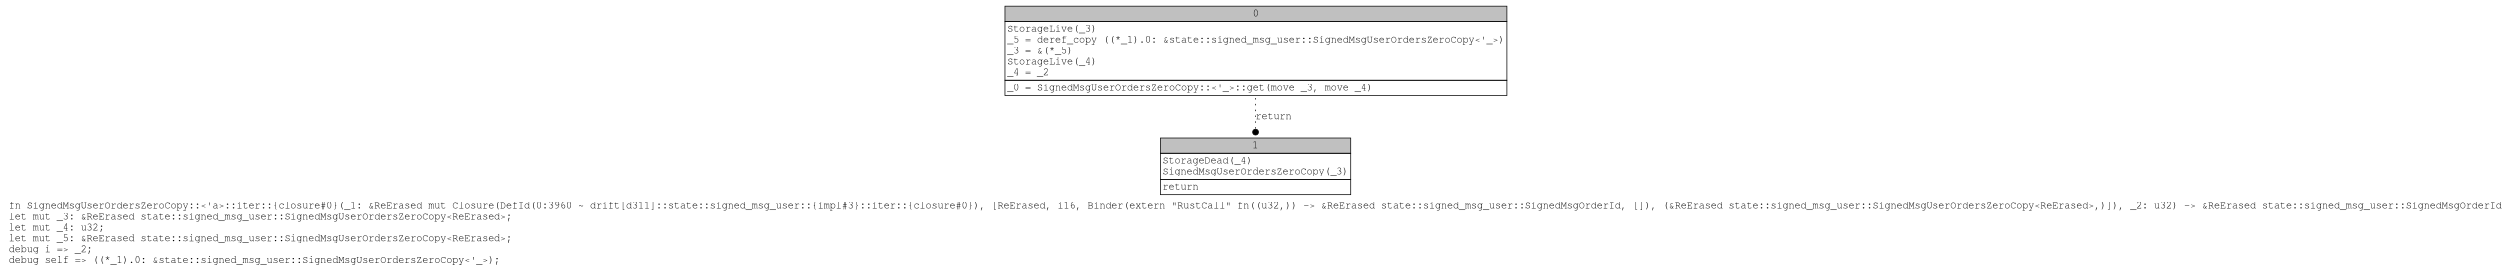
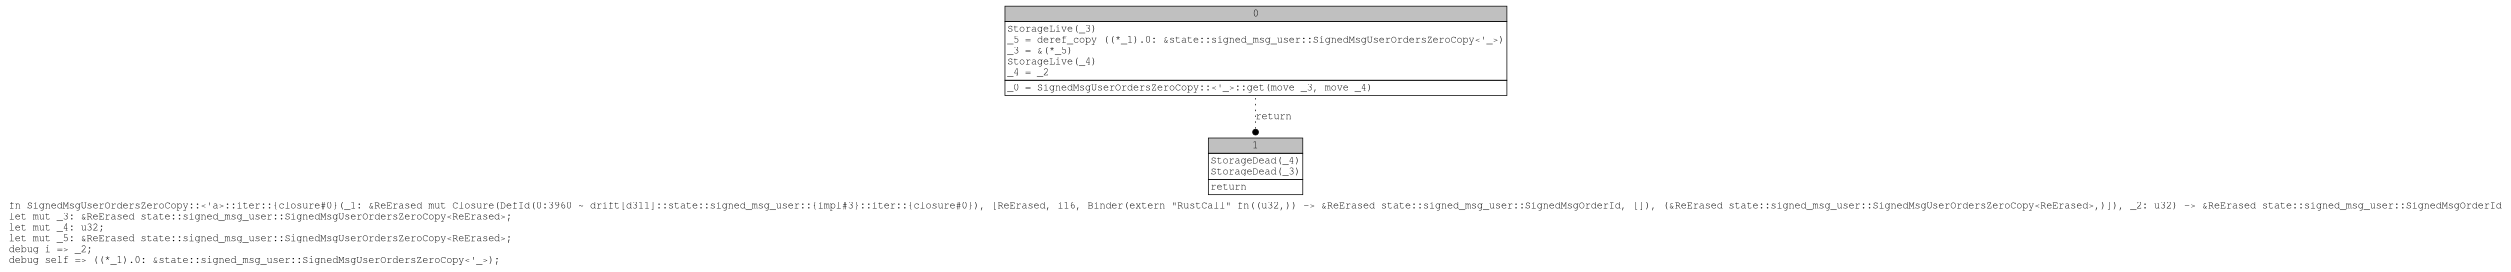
  digraph {
    fontname="Courier, monospace"
    label=<fn SignedMsgUserOrdersZeroCopy::&lt;'a&gt;::iter::{closure#0}(_1: &amp;ReErased mut Closure(DefId(0:3960 ~ drift[d311]::state::signed_msg_user::{impl#3}::iter::{closure#0}), [ReErased, i16, Binder(extern &quot;RustCall&quot; fn((u32,)) -&gt; &amp;ReErased state::signed_msg_user::SignedMsgOrderId, []), (&amp;ReErased state::signed_msg_user::SignedMsgUserOrdersZeroCopy&lt;ReErased&gt;,)]), _2: u32) -&gt; &amp;ReErased state::signed_msg_user::SignedMsgOrderId<br align="left"/>let mut _3: &amp;ReErased state::signed_msg_user::SignedMsgUserOrdersZeroCopy&lt;ReErased&gt;;<br align="left"/>let mut _4: u32;<br align="left"/>let mut _5: &amp;ReErased state::signed_msg_user::SignedMsgUserOrdersZeroCopy&lt;ReErased&gt;;<br align="left"/>debug i =&gt; _2;<br align="left"/>debug self =&gt; ((*_1).0: &amp;state::signed_msg_user::SignedMsgUserOrdersZeroCopy&lt;'_&gt;);<br align="left"/>>
    node [fontname="Courier, monospace" shape=none]
    n1 [label=<<table border="0" cellborder="1" cellspacing="0"><tr><td bgcolor="gray" align="center" colspan="1">0</td></tr><tr><td align="left" balign="left">StorageLive(_3)<br/>_5 = deref_copy ((*_1).0: &amp;state::signed_msg_user::SignedMsgUserOrdersZeroCopy&lt;'_&gt;)<br/>_3 = &amp;(*_5)<br/>StorageLive(_4)<br/>_4 = _2<br/></td></tr><tr><td align="left">_0 = SignedMsgUserOrdersZeroCopy::&lt;'_&gt;::get(move _3, move _4)</td></tr></table>>]
-   n2 [label=<<table border="0" cellborder="1" cellspacing="0"><tr><td bgcolor="gray" align="center" colspan="1">1</td></tr><tr><td align="left" balign="left">StorageDead(_4)<br/>SignedMsgUserOrdersZeroCopy(_3)<br/></td></tr><tr><td align="left">return</td></tr></table>>]
+   n2 [label=<<table border="0" cellborder="1" cellspacing="0"><tr><td bgcolor="gray" align="center" colspan="1">1</td></tr><tr><td align="left" balign="left">StorageDead(_4)<br/>StorageDead(_3)<br/></td></tr><tr><td align="left">return</td></tr></table>>]
    n1 -> n2 [fontname="Courier, monospace" label=return style=dotted arrowhead=dot]
  }
